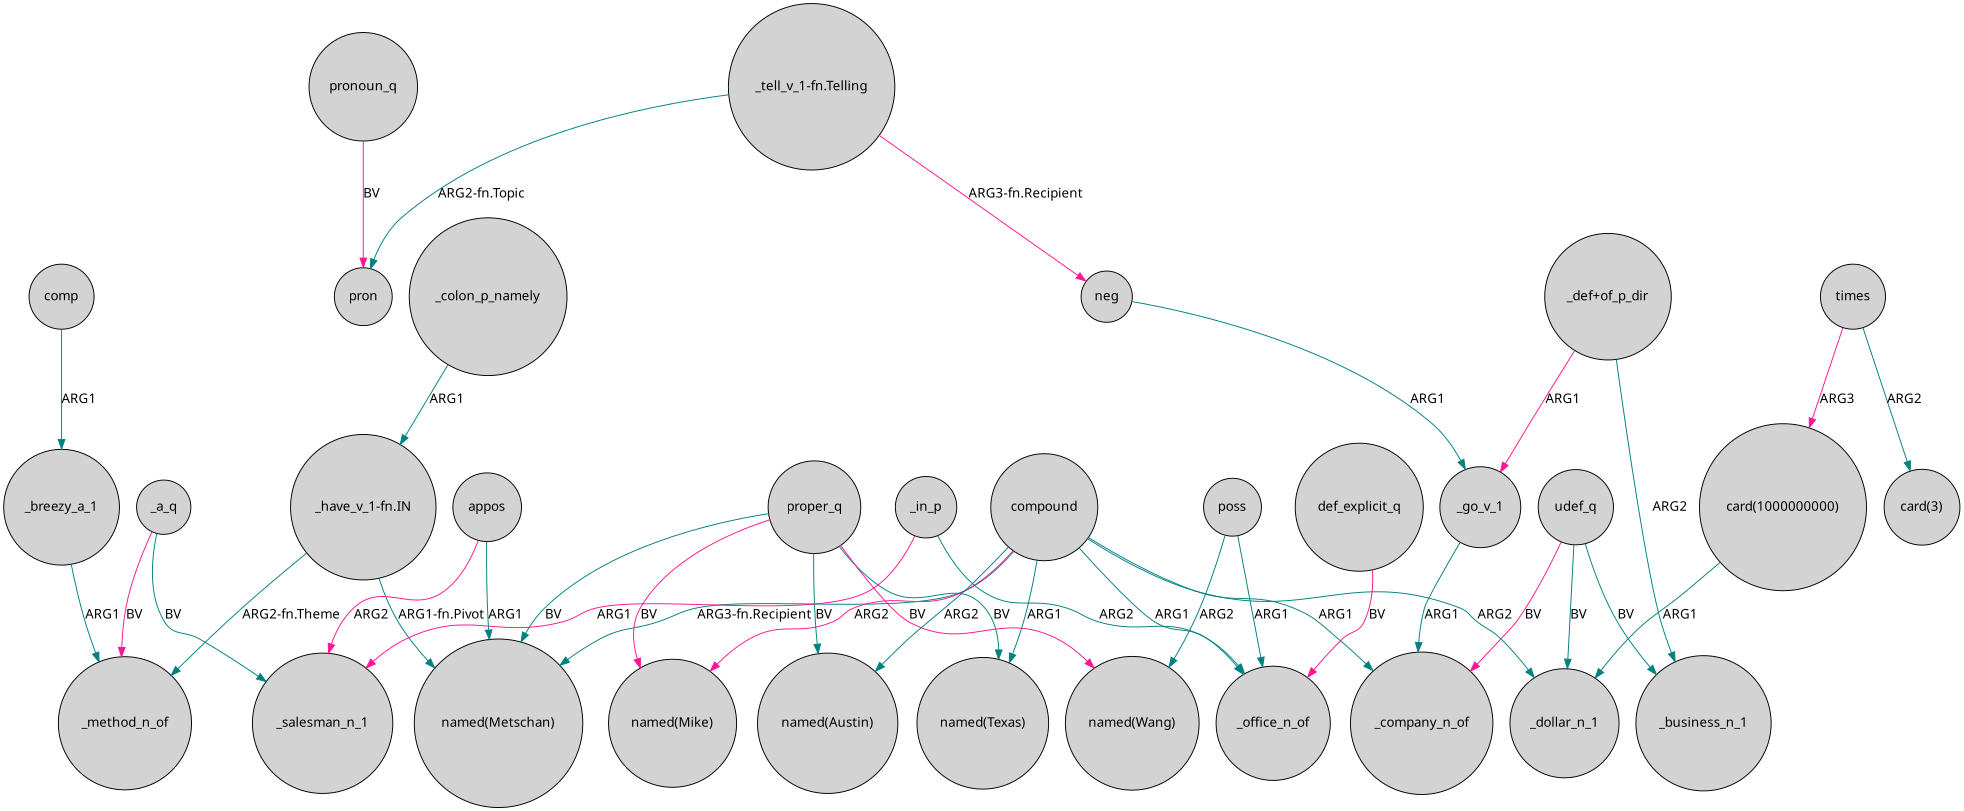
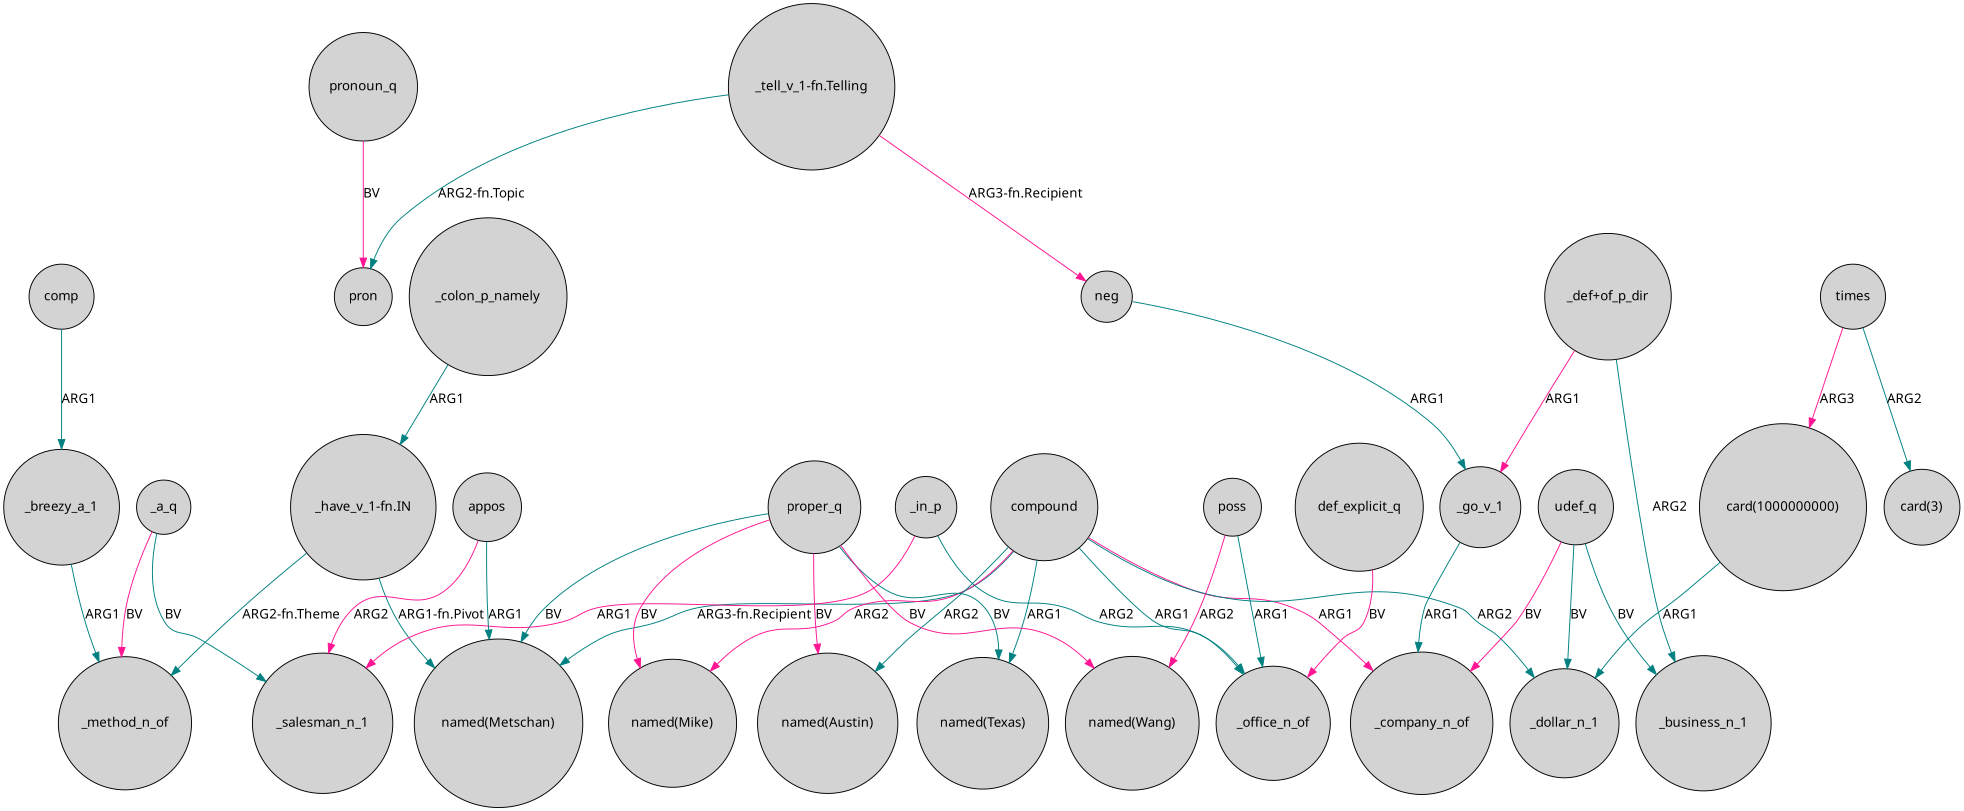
  digraph {
    fontname="Noto Sans"
    node [fontname="Noto Sans" shape=circle style=filled]
    edge [color=teal fontname="Noto Sans"]
    "_tell_v_1-fn.Telling"
    pron
    neg
    _go_v_1
    _company_n_of
    "_have_v_1-fn.IN"
    "named(Metschan)"
    _method_n_of
    compound
    "named(Texas)"
    _office_n_of
    "named(Mike)"
    "named(Austin)"
    _dollar_n_1
    _a_q
    _salesman_n_1
    def_explicit_q
    poss
    "named(Wang)"
    proper_q
    _breezy_a_1
    times
    "card(1000000000)"
    "card(3)"
    _in_p
    pronoun_q
    n27 [label="_def+of_p_dir"]
    _business_n_1
    _colon_p_namely
    appos
    comp
    udef_q
    "_tell_v_1-fn.Telling" -> pron [label="ARG2-fn.Topic"]
    "_tell_v_1-fn.Telling" -> neg [color=deeppink label="ARG3-fn.Recipient"]
    neg -> _go_v_1 [label=ARG1]
    _go_v_1 -> _company_n_of [label=ARG1]
    "_have_v_1-fn.IN" -> "named(Metschan)" [label="ARG1-fn.Pivot"]
    "_have_v_1-fn.IN" -> _method_n_of [label="ARG2-fn.Theme"]
-   compound -> _company_n_of [label=ARG1]
+   compound -> _company_n_of [color=deeppink label=ARG1]
    compound -> "named(Metschan)" [label="ARG3-fn.Recipient"]
    compound -> "named(Texas)" [label=ARG1]
    compound -> _office_n_of [label=ARG1]
    compound -> "named(Mike)" [color=deeppink label=ARG2]
    compound -> "named(Austin)" [label=ARG2]
    compound -> _dollar_n_1 [label=ARG2]
    _a_q -> _method_n_of [color=deeppink label=BV]
    _a_q -> _salesman_n_1 [label=BV]
    def_explicit_q -> _office_n_of [color=deeppink label=BV]
    poss -> _office_n_of [label=ARG1]
-   poss -> "named(Wang)" [label=ARG2]
+   poss -> "named(Wang)" [color=deeppink label=ARG2]
    proper_q -> "named(Metschan)" [label=BV]
    proper_q -> "named(Texas)" [label=BV]
    proper_q -> "named(Mike)" [color=deeppink label=BV]
-   proper_q -> "named(Austin)" [label=BV]
+   proper_q -> "named(Austin)" [color=deeppink label=BV]
    proper_q -> "named(Wang)" [color=deeppink label=BV]
    _breezy_a_1 -> _method_n_of [label=ARG1]
    times -> "card(1000000000)" [color=deeppink label=ARG3]
    times -> "card(3)" [label=ARG2]
    "card(1000000000)" -> _dollar_n_1 [label=ARG1]
    _in_p -> _office_n_of [label=ARG2]
    _in_p -> _salesman_n_1 [color=deeppink label=ARG1]
    pronoun_q -> pron [color=deeppink label=BV]
    n27 -> _go_v_1 [color=deeppink label=ARG1]
    n27 -> _business_n_1 [label=ARG2]
    _colon_p_namely -> "_have_v_1-fn.IN" [label=ARG1]
    appos -> "named(Metschan)" [label=ARG1]
    appos -> _salesman_n_1 [color=deeppink label=ARG2]
    comp -> _breezy_a_1 [label=ARG1]
    udef_q -> _company_n_of [color=deeppink label=BV]
    udef_q -> _dollar_n_1 [label=BV]
    udef_q -> _business_n_1 [label=BV]
  }
